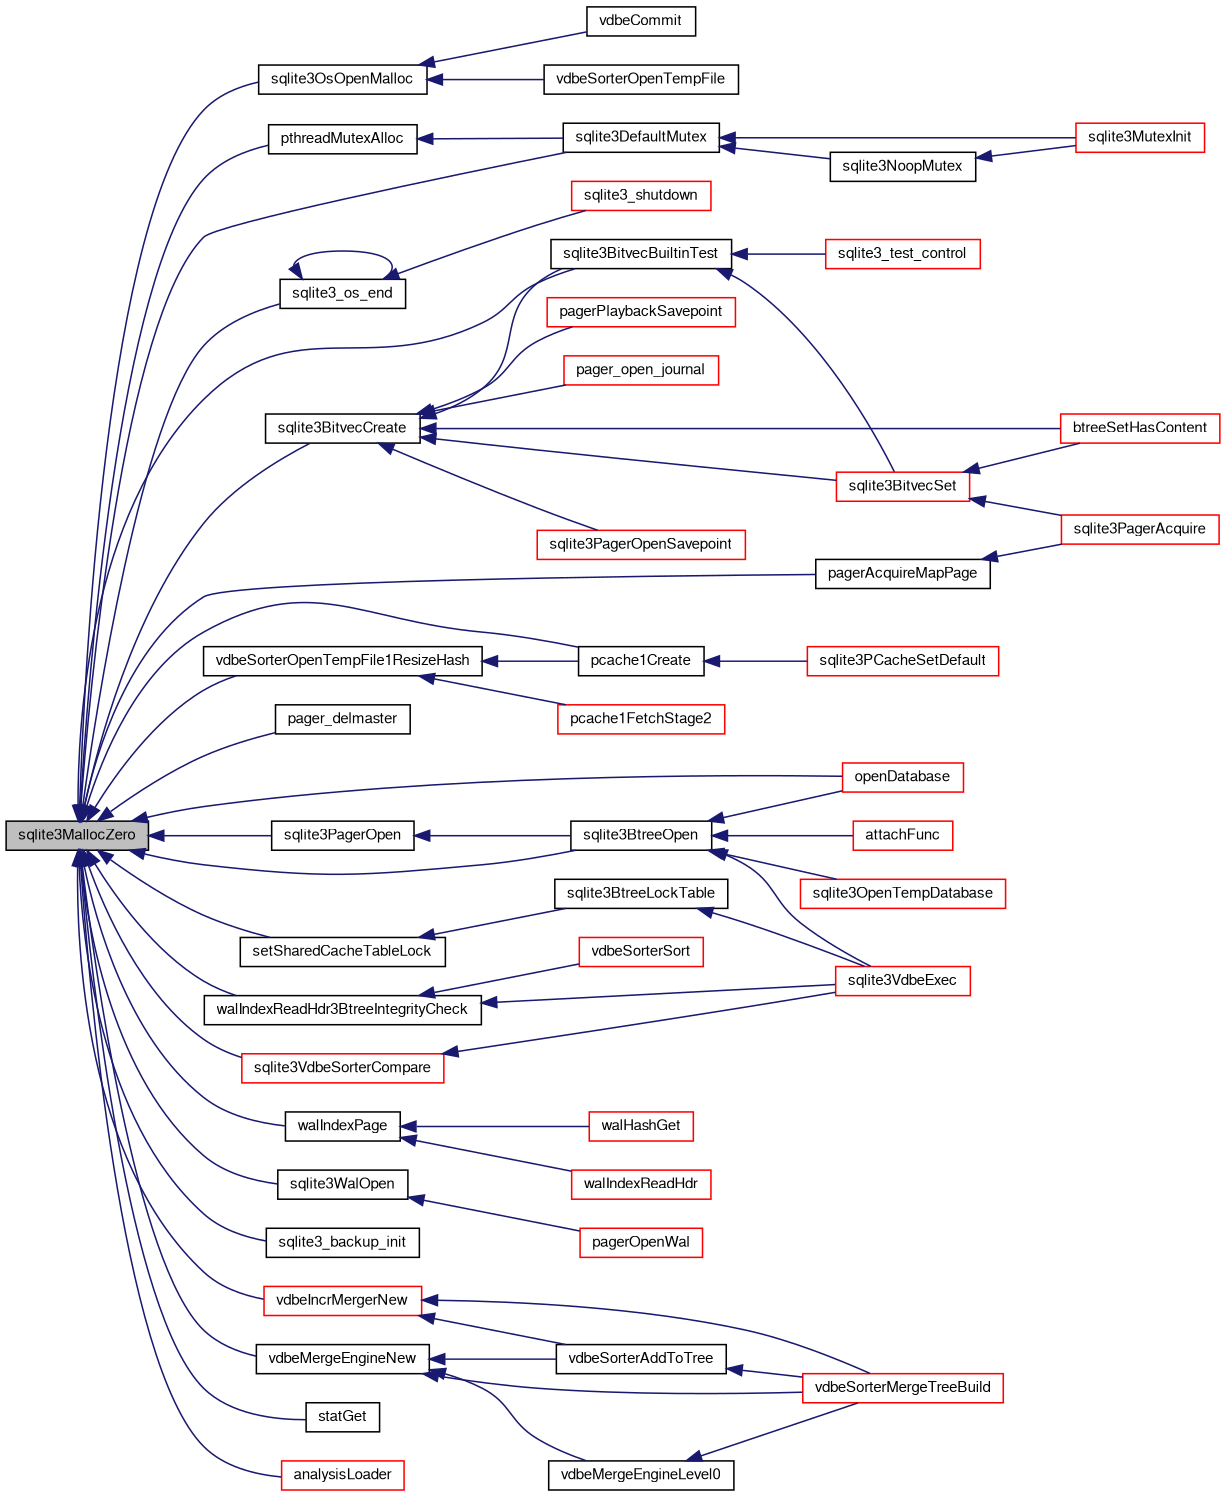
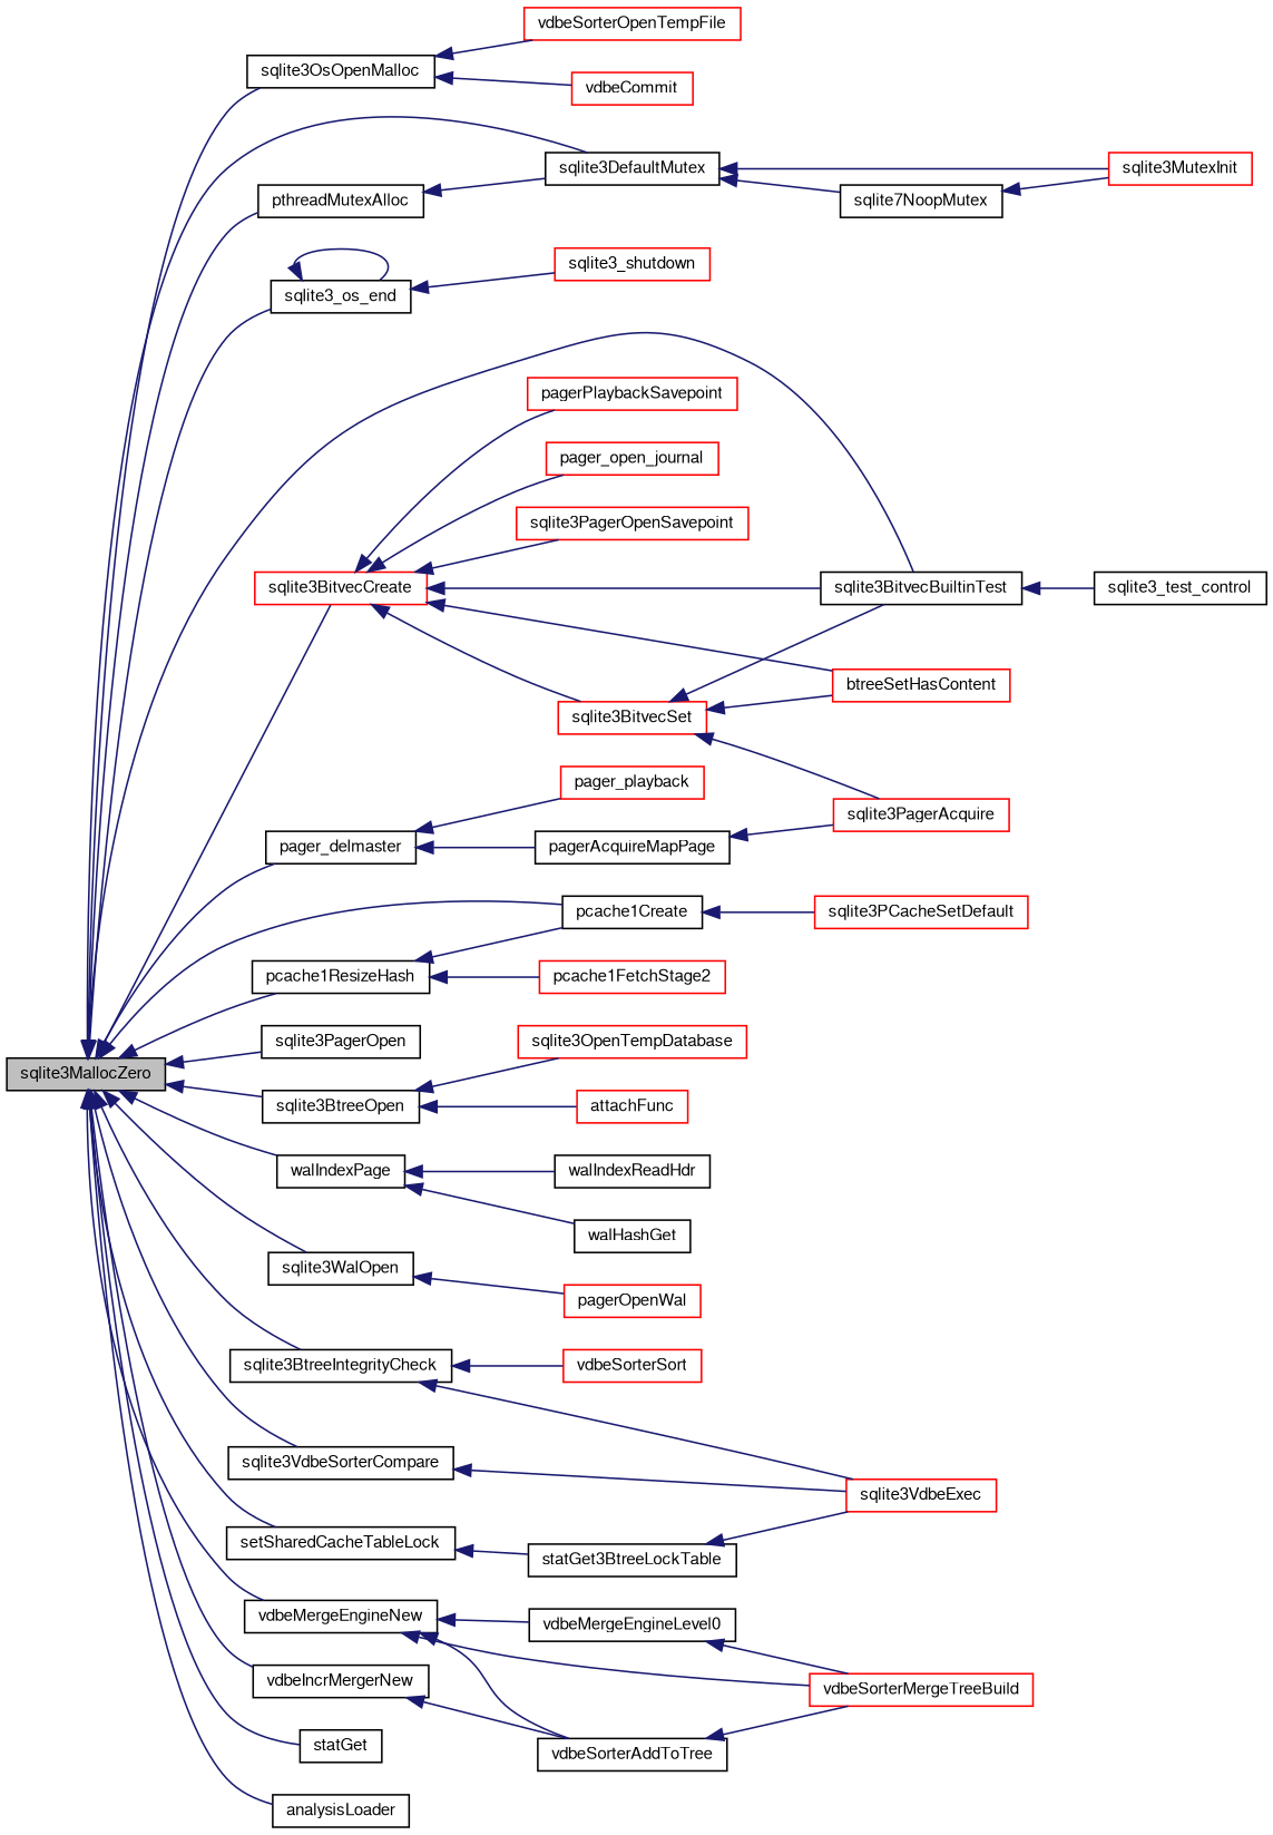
  digraph {
    rankdir=LR
    node [color=black fillcolor=white fontname=FreeSans fontsize=10 shape=record style=filled]
    edge [color=midnightblue dir=back fontname=FreeSans fontsize=10 labelfontname=FreeSans labelfontsize=10 style=solid]
    n1 [fillcolor=grey75 fontcolor=black height=0.2 label=sqlite3MallocZero width=0.4]
    n2 [height=0.2 label=sqlite3OsOpenMalloc width=0.4]
    n3 [height=0.2 label=pthreadMutexAlloc width=0.4]
    n4 [height=0.2 label=sqlite3DefaultMutex width=0.4]
    n5 [height=0.2 label=sqlite3_os_end width=0.4]
-   n6 [height=0.2 label=sqlite3BitvecCreate width=0.4]
+   n6 [color=red height=0.2 label=sqlite3BitvecCreate width=0.4]
    n7 [height=0.2 label=sqlite3BitvecBuiltinTest width=0.4]
-   n8 [height=0.2 label=vdbeSorterOpenTempFile1ResizeHash width=0.4]
+   n8 [height=0.2 label=pcache1ResizeHash width=0.4]
    n9 [height=0.2 label=pcache1Create width=0.4]
    n10 [height=0.2 label=pager_delmaster width=0.4]
    n11 [height=0.2 label=pagerAcquireMapPage width=0.4]
    n12 [height=0.2 label=sqlite3PagerOpen width=0.4]
    n13 [height=0.2 label=sqlite3BtreeOpen width=0.4]
-   n14 [color=red height=0.2 label=openDatabase width=0.4]
    n15 [height=0.2 label=walIndexPage width=0.4]
    n16 [height=0.2 label=sqlite3WalOpen width=0.4]
    n17 [height=0.2 label=setSharedCacheTableLock width=0.4]
-   n18 [height=0.2 label=walIndexReadHdr3BtreeIntegrityCheck width=0.4]
-   n19 [height=0.2 label=sqlite3_backup_init width=0.4]
+   n18 [height=0.2 label=sqlite3BtreeIntegrityCheck width=0.4]
    n20 [height=0.2 label=vdbeMergeEngineNew width=0.4]
-   n21 [color=red height=0.2 label=vdbeIncrMergerNew width=0.4]
-   n22 [color=red height=0.2 label=sqlite3VdbeSorterCompare width=0.4]
+   n21 [height=0.2 label=vdbeIncrMergerNew width=0.4]
+   n22 [height=0.2 label=sqlite3VdbeSorterCompare width=0.4]
    n23 [height=0.2 label=statGet width=0.4]
-   n24 [color=red height=0.2 label=analysisLoader width=0.4]
-   n25 [height=0.2 label=vdbeCommit width=0.4]
-   n26 [height=0.2 label=vdbeSorterOpenTempFile width=0.4]
+   n24 [height=0.2 label=analysisLoader width=0.4]
+   n25 [color=red height=0.2 label=vdbeCommit width=0.4]
+   n26 [color=red height=0.2 label=vdbeSorterOpenTempFile width=0.4]
    n27 [color=red height=0.2 label=sqlite3MutexInit width=0.4]
-   n28 [height=0.2 label=sqlite3NoopMutex width=0.4]
+   n28 [height=0.2 label=sqlite7NoopMutex width=0.4]
    n29 [color=red height=0.2 label=sqlite3_shutdown width=0.4]
    n30 [color=red height=0.2 label=sqlite3BitvecSet width=0.4]
    n31 [color=red height=0.2 label=btreeSetHasContent width=0.4]
    n32 [color=red height=0.2 label=pagerPlaybackSavepoint width=0.4]
    n33 [color=red height=0.2 label=pager_open_journal width=0.4]
    n34 [color=red height=0.2 label=sqlite3PagerOpenSavepoint width=0.4]
-   n35 [color=red height=0.2 label=sqlite3_test_control width=0.4]
+   n35 [height=0.2 label=sqlite3_test_control width=0.4]
    n36 [color=red height=0.2 label=pcache1FetchStage2 width=0.4]
    n37 [color=red height=0.2 label=sqlite3PCacheSetDefault width=0.4]
+   n38 [color=red height=0.2 label=pager_playback width=0.4]
    n39 [color=red height=0.2 label=sqlite3PagerAcquire width=0.4]
    n40 [color=red height=0.2 label=sqlite3VdbeExec width=0.4]
    n41 [color=red height=0.2 label=attachFunc width=0.4]
    n42 [color=red height=0.2 label=sqlite3OpenTempDatabase width=0.4]
-   n43 [color=red height=0.2 label=walHashGet width=0.4]
-   n44 [color=red height=0.2 label=walIndexReadHdr width=0.4]
+   n43 [height=0.2 label=walHashGet width=0.4]
+   n44 [height=0.2 label=walIndexReadHdr width=0.4]
    n45 [color=red height=0.2 label=pagerOpenWal width=0.4]
-   n46 [height=0.2 label=sqlite3BtreeLockTable width=0.4]
+   n46 [height=0.2 label=statGet3BtreeLockTable width=0.4]
    n47 [color=red height=0.2 label=vdbeSorterSort width=0.4]
    n48 [height=0.2 label=vdbeMergeEngineLevel0 width=0.4]
    n49 [color=red height=0.2 label=vdbeSorterMergeTreeBuild width=0.4]
    n50 [height=0.2 label=vdbeSorterAddToTree width=0.4]
    n1 -> n2
    n1 -> n3
    n1 -> n4
    n1 -> n5
    n1 -> n6
    n1 -> n7
    n1 -> n8
    n1 -> n9
    n1 -> n10
-   n1 -> n11
+   n10 -> n11
    n1 -> n12
    n1 -> n13
-   n1 -> n14
    n1 -> n15
    n1 -> n16
    n1 -> n17
    n1 -> n18
-   n1 -> n19
    n1 -> n20
    n1 -> n21
    n1 -> n22
    n1 -> n23
    n1 -> n24
    n2 -> n25
    n2 -> n26
    n3 -> n4
    n4 -> n27
    n4 -> n28
    n5 -> n5
    n5 -> n29
    n6 -> n7
    n6 -> n30
    n6 -> n31
    n6 -> n32
    n6 -> n33
    n6 -> n34
    n7 -> n35
    n8 -> n9
    n8 -> n36
    n9 -> n37
+   n10 -> n38
    n11 -> n39
-   n12 -> n13
-   n13 -> n14
-   n13 -> n40
    n13 -> n41
    n13 -> n42
    n15 -> n43
    n15 -> n44
    n16 -> n45
    n17 -> n46
    n18 -> n40
    n18 -> n47
    n20 -> n48
    n20 -> n49
    n20 -> n50
-   n21 -> n49
    n21 -> n50
    n22 -> n40
    n28 -> n27
-   n7 -> n30
+   n30 -> n7
    n30 -> n31
    n30 -> n39
    n46 -> n40
    n48 -> n49
    n50 -> n49
  }
